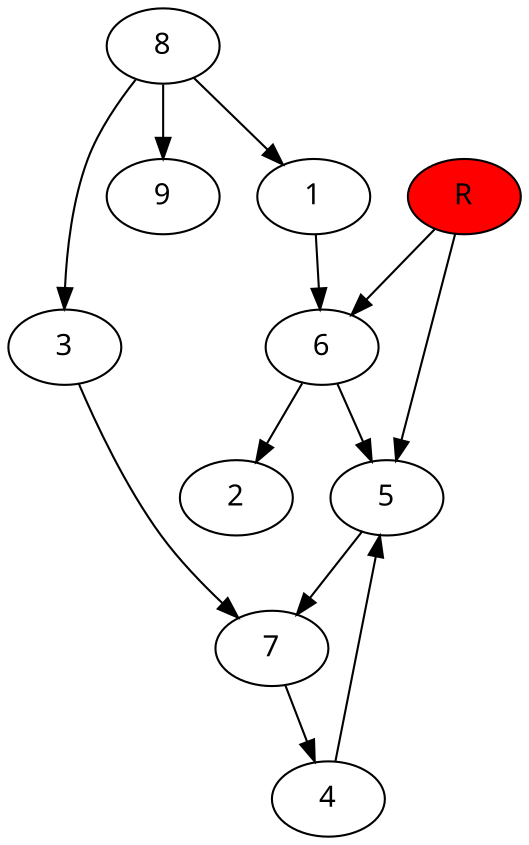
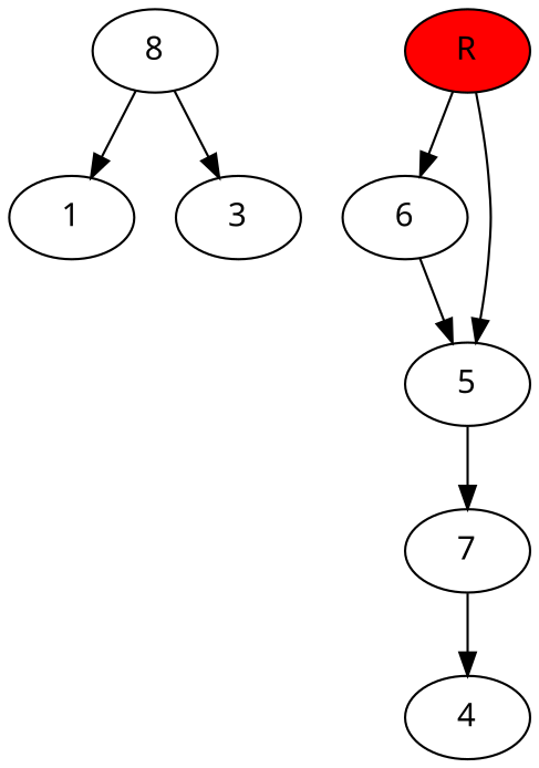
  digraph {
    fontname="Noto Sans"
    node [fontname="Noto Sans"]
    edge [fontname="Noto Sans"]
    1
    6
-   2
    5
    8
    3
-   9
    7
    4
    R [fillcolor="#ff0000" style=filled]
-   1 -> 6
-   6 -> 2
    6 -> 5
    5 -> 7
    8 -> 1
    8 -> 3
-   8 -> 9
-   3 -> 7
    7 -> 4
-   4 -> 5
    R -> 6
    R -> 5
  }
